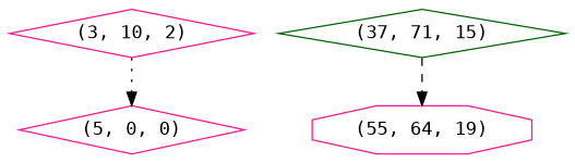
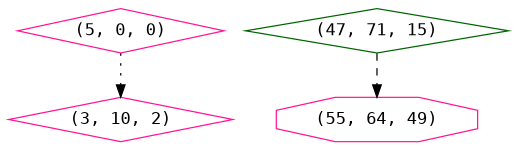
  digraph {
    fontname="DejaVu Sans Mono"
    node [color=deeppink fontname="DejaVu Sans Mono" shape=diamond]
    edge [fontname="DejaVu Sans Mono"]
    n1 [label="(5, 0, 0)"]
    "(3, 10, 2)"
-   "(47, 71, 15)" [color=darkgreen label="(37, 71, 15)"]
-   "(55, 64, 19)" [shape=octagon]
-   "(3, 10, 2)" -> n1 [style=dotted]
+   "(47, 71, 15)" [color=darkgreen]
+   "(55, 64, 19)" [shape=octagon label="(55, 64, 49)"]
+   n1 -> "(3, 10, 2)" [style=dotted]
    "(47, 71, 15)" -> "(55, 64, 19)" [style=dashed]
  }
